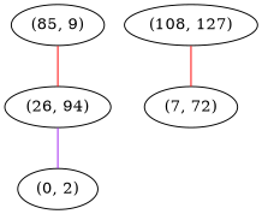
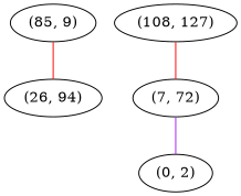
  graph {
    edge [color=red weight=1]
    "(85, 9)"
    "(26, 94)"
    "(108, 127)"
    "(7, 72)"
    n5 [label="(0, 2)"]
    "(85, 9)" -- "(26, 94)"
    "(108, 127)" -- "(7, 72)"
-   "(26, 94)" -- n5 [color=purple weight=4]
+   "(7, 72)" -- n5 [color=purple weight=4]
  }
